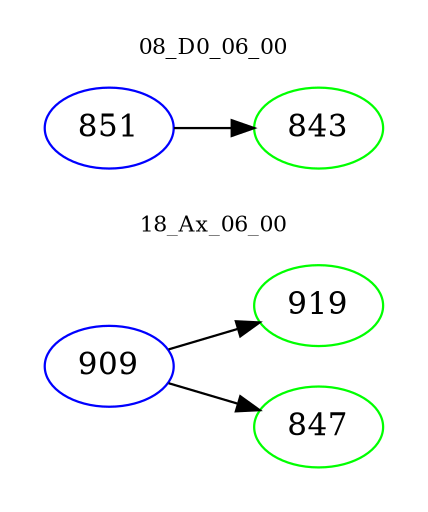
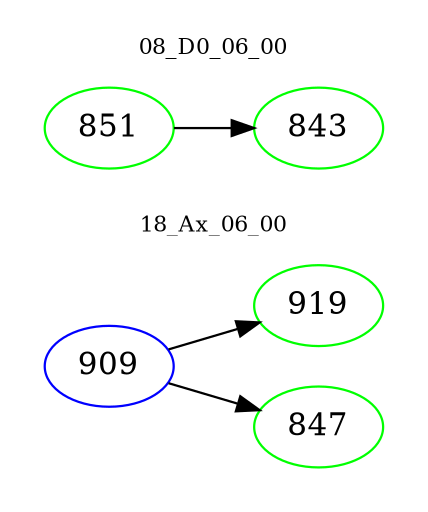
  digraph {
    rankdir=LR
    node [color=green]
    edge [color=black]
    n1 [color=blue label=909]
    n2 [label=847]
    n3 [label=919]
-   n4 [color=blue label=851]
+   n4 [label=851]
    n5 [label=843]
    subgraph cluster_1 {
      color=white
      fontsize=10
      label="18_Ax_06_00"
      n1
      n2
      n3
    }
    subgraph cluster_2 {
      color=white
      fontsize=10
      label="08_D0_06_00"
      n4
      n5
    }
    n1 -> n2
    n1 -> n3
    n4 -> n5
  }
